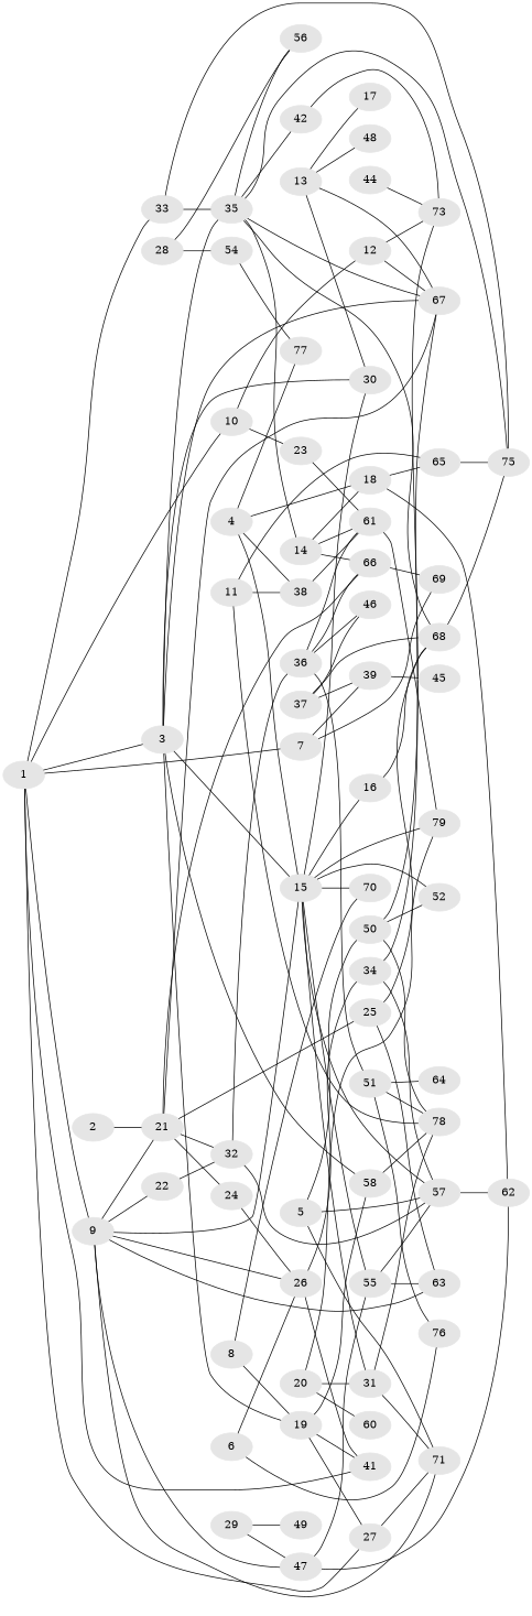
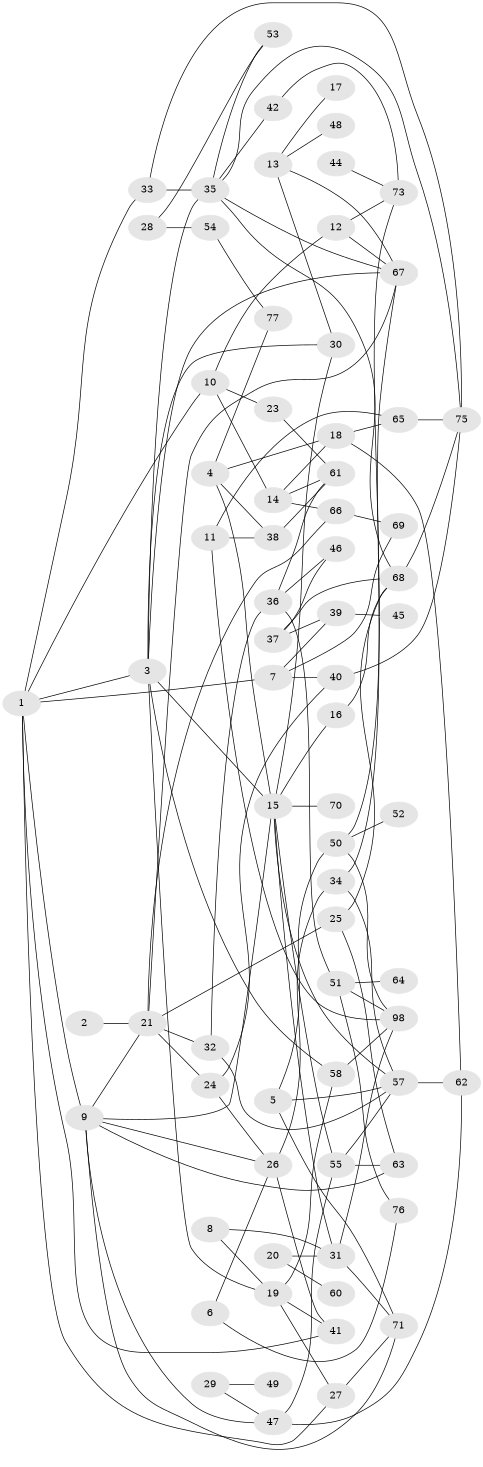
  graph {
    rankdir=LR
    node [color=gray90 style=filled]
    edge [weight=1.0]
    1
    3
    9
    10
    27
    33
    41
    7
    15
    19
    30
    35
    58
    67
    21
    71
    26
-   22
    47
    63
    12
    14
    23
    25
    68
    75
    2
    66
    24
    32
    57
    70
    16
    31
    52
    55
-   79
-   56
+   56 [label=53]
    42
-   78
+   78 [label=98]
    4
    18
    38
    77
    65
    62
    61
    5
    50
    73
    6
    76
    34
    39
+   40
    69
    45
    8
    11
    13
    17
    48
    20
    60
    36
    28
    54
    29
    49
    46
    51
    64
    37
    44
    1 -- 3
    1 -- 9
    1 -- 10
    1 -- 27
    1 -- 33
    1 -- 41
    1 -- 7
    3 -- 15
    3 -- 19
    3 -- 30
    3 -- 35
    3 -- 58
    3 -- 67
    9 -- 15 [weight=2.0]
    9 -- 21
    9 -- 71
    9 -- 26
-   9 -- 22
    9 -- 47
    9 -- 63
    10 -- 12
-   35 -- 14
+   10 -- 14
    10 -- 23
    27 -- 71
    33 -- 35
    33 -- 75
    7 -- 39
+   7 -- 40
    7 -- 69
    15 -- 30
    15 -- 57 [weight=2.0]
    15 -- 70 [weight=3.0]
    15 -- 16
    15 -- 31
-   15 -- 52
    15 -- 55
-   15 -- 79
    19 -- 27 [weight=2.0]
    19 -- 41
    19 -- 58
    35 -- 67
    35 -- 68
    35 -- 75
    35 -- 56
    35 -- 42
    58 -- 78
    21 -- 67
    21 -- 25
    21 -- 66
    21 -- 24
    21 -- 32
    26 -- 41 [weight=2.0]
    26 -- 34
-   22 -- 32
    47 -- 55
    47 -- 62
    12 -- 67
    12 -- 73
    14 -- 66
    14 -- 18
    14 -- 61
    23 -- 61
    25 -- 63
    25 -- 68
    68 -- 75
    2 -- 21
    66 -- 69
    24 -- 26
+   24 -- 40
    32 -- 57
    32 -- 36
    57 -- 62
    16 -- 68
    31 -- 71
    31 -- 78
    55 -- 63
    55 -- 57
    42 -- 73
    4 -- 15
    4 -- 18
    4 -- 38
    4 -- 77
    18 -- 65
    18 -- 62
    38 -- 61
    65 -- 75
-   61 -- 79
    5 -- 71
    5 -- 57
    5 -- 50
    50 -- 52
    50 -- 78
    50 -- 73
    6 -- 26
    6 -- 76
    34 -- 67
    34 -- 57
    39 -- 45
+   40 -- 75
    8 -- 19
-   8 -- 70
+   8 -- 31
    11 -- 78
    11 -- 38
    11 -- 65
    13 -- 30
    13 -- 67
    13 -- 17
    13 -- 48
    20 -- 31
-   20 -- 79
    20 -- 60
-   36 -- 66
    36 -- 61
    36 -- 46
    36 -- 51
    28 -- 56
    28 -- 54
    54 -- 77
    29 -- 47
    29 -- 49
    51 -- 78
    51 -- 76
    51 -- 64
    37 -- 68
    37 -- 39
    37 -- 46
    44 -- 73
  }
